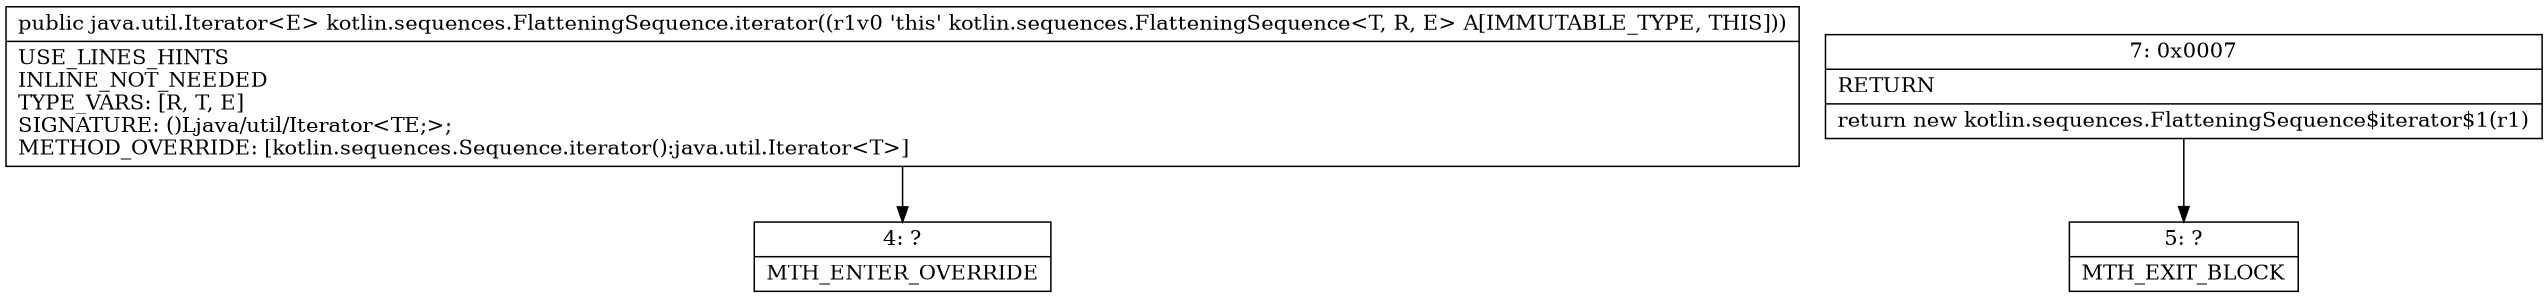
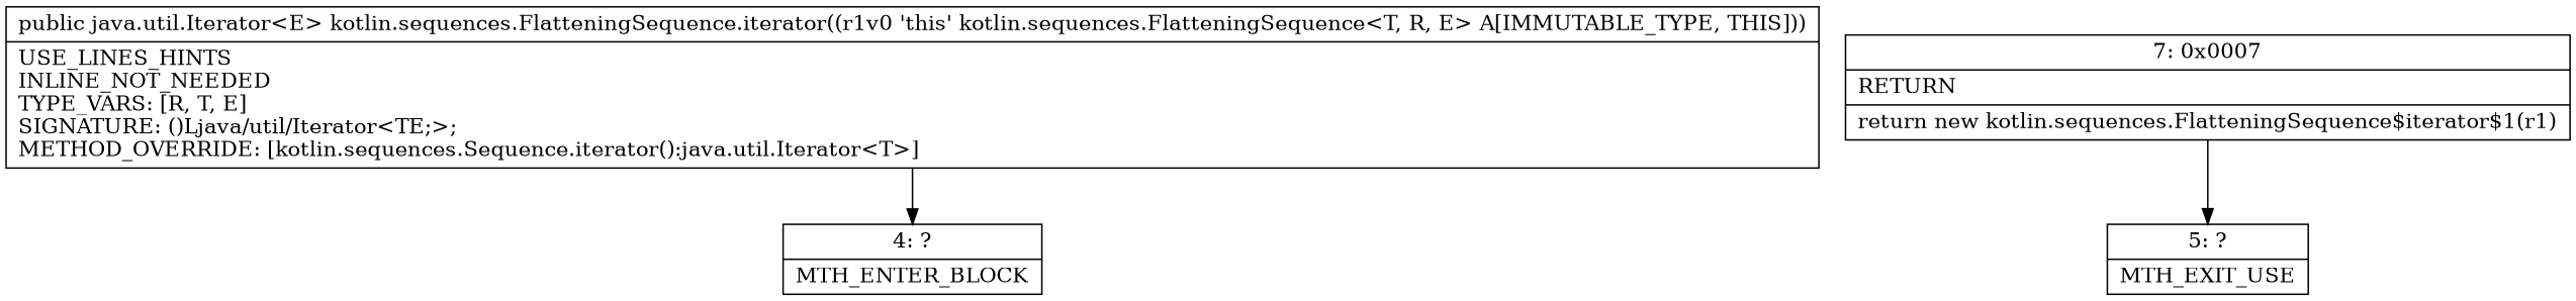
  digraph {
    node [shape=record]
-   n1 [label="{4\:\ ?|MTH_ENTER_OVERRIDE\l}"]
+   n1 [label="{4\:\ ?|MTH_ENTER_BLOCK\l}"]
    n2 [label="{7\:\ 0x0007|RETURN\l|return new kotlin.sequences.FlatteningSequence$iterator$1(r1)\l}"]
-   n3 [label="{5\:\ ?|MTH_EXIT_BLOCK\l}"]
+   n3 [label="{5\:\ ?|MTH_EXIT_USE\l}"]
    n4 [label="{public java.util.Iterator\<E\> kotlin.sequences.FlatteningSequence.iterator((r1v0 'this' kotlin.sequences.FlatteningSequence\<T, R, E\> A[IMMUTABLE_TYPE, THIS]))  | USE_LINES_HINTS\lINLINE_NOT_NEEDED\lTYPE_VARS: [R, T, E]\lSIGNATURE: ()Ljava\/util\/Iterator\<TE;\>;\lMETHOD_OVERRIDE: [kotlin.sequences.Sequence.iterator():java.util.Iterator\<T\>]\l}"]
    n2 -> n3
    n4 -> n1
  }
